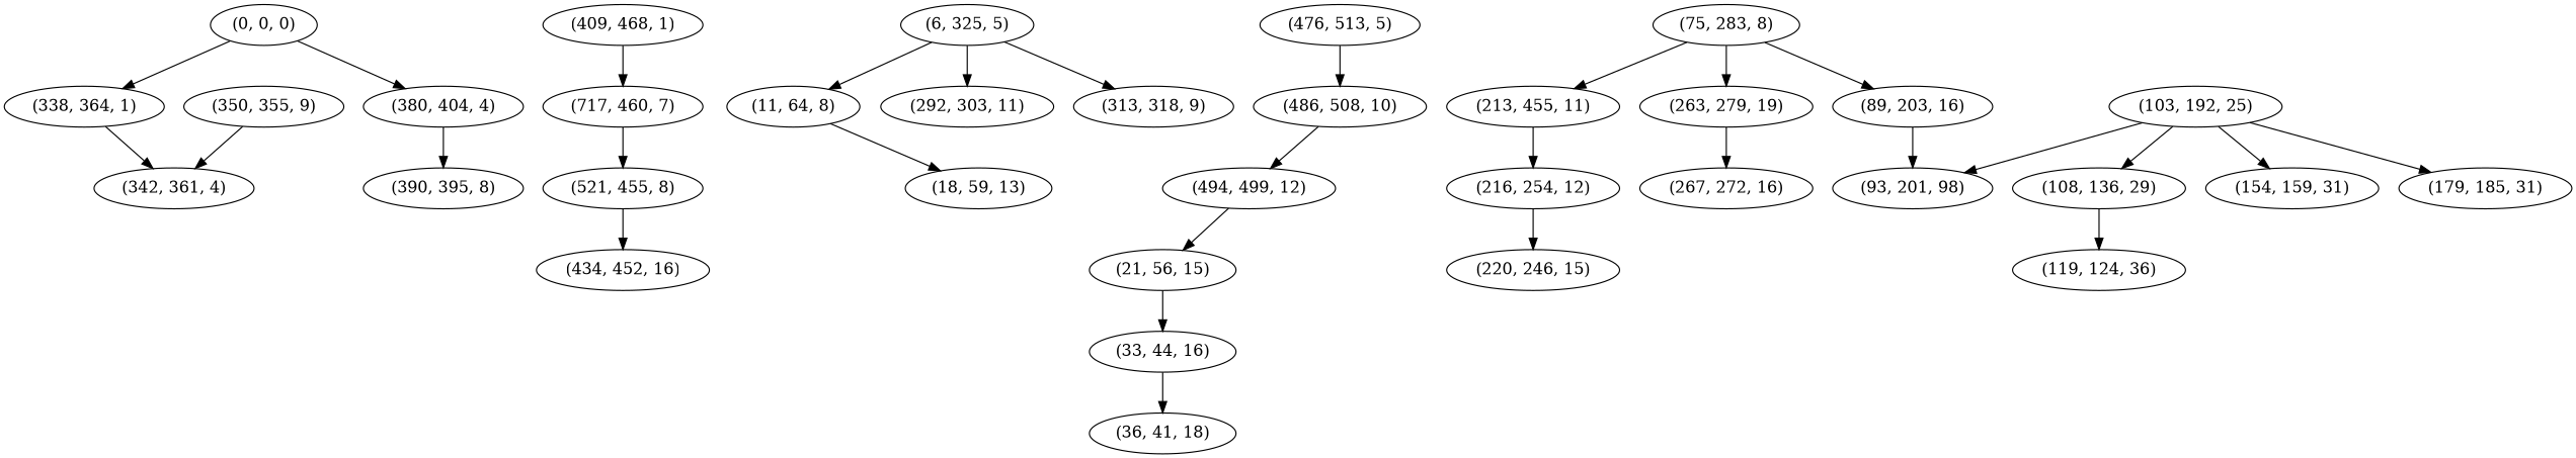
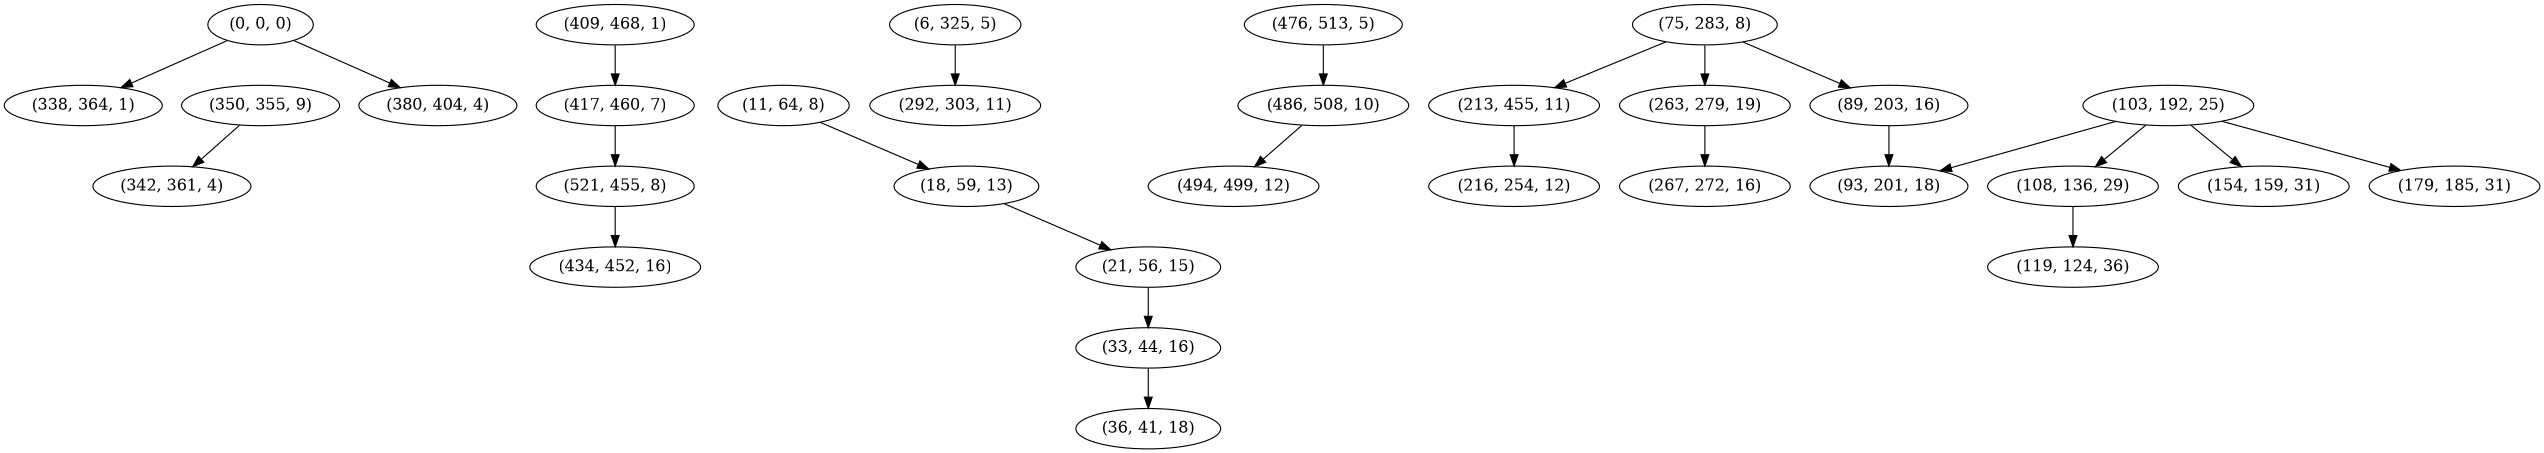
  digraph {
    "(0, 0, 0)"
    "(338, 364, 1)"
    "(380, 404, 4)"
    "(342, 361, 4)"
-   "(390, 395, 8)"
    "(409, 468, 1)"
-   "(417, 460, 7)" [label="(717, 460, 7)"]
+   "(417, 460, 7)"
    n8 [label="(486, 508, 10)"]
    "(476, 513, 5)"
    "(6, 325, 5)"
    "(11, 64, 8)"
    "(292, 303, 11)"
-   "(313, 318, 9)"
    "(18, 59, 13)"
    "(75, 283, 8)"
    "(89, 203, 16)"
    n17 [label="(213, 455, 11)"]
    n18 [label="(263, 279, 19)"]
    "(21, 56, 15)"
    "(33, 44, 16)"
    "(36, 41, 18)"
-   "(93, 201, 18)" [label="(93, 201, 98)"]
+   "(93, 201, 18)"
    "(216, 254, 12)"
    "(267, 272, 16)"
    "(103, 192, 25)"
    "(108, 136, 29)"
    n27 [label="(154, 159, 31)"]
    "(179, 185, 31)"
    "(119, 124, 36)"
-   "(220, 246, 15)"
    "(350, 355, 9)"
    n32 [label="(521, 455, 8)"]
    n33 [label="(434, 452, 16)"]
    "(494, 499, 12)"
    "(0, 0, 0)" -> "(338, 364, 1)"
    "(0, 0, 0)" -> "(380, 404, 4)"
-   "(338, 364, 1)" -> "(342, 361, 4)"
-   "(380, 404, 4)" -> "(390, 395, 8)"
    "(409, 468, 1)" -> "(417, 460, 7)"
    "(417, 460, 7)" -> n32
    n8 -> "(494, 499, 12)"
    "(476, 513, 5)" -> n8
-   "(6, 325, 5)" -> "(11, 64, 8)"
    "(6, 325, 5)" -> "(292, 303, 11)"
-   "(6, 325, 5)" -> "(313, 318, 9)"
    "(11, 64, 8)" -> "(18, 59, 13)"
-   "(494, 499, 12)" -> "(21, 56, 15)"
+   "(18, 59, 13)" -> "(21, 56, 15)"
    "(75, 283, 8)" -> "(89, 203, 16)"
    "(75, 283, 8)" -> n17
    "(75, 283, 8)" -> n18
    "(89, 203, 16)" -> "(93, 201, 18)"
    n17 -> "(216, 254, 12)"
    n18 -> "(267, 272, 16)"
    "(21, 56, 15)" -> "(33, 44, 16)"
    "(33, 44, 16)" -> "(36, 41, 18)"
-   "(216, 254, 12)" -> "(220, 246, 15)"
    "(103, 192, 25)" -> "(93, 201, 18)"
    "(103, 192, 25)" -> "(108, 136, 29)"
    "(103, 192, 25)" -> n27
    "(103, 192, 25)" -> "(179, 185, 31)"
    "(108, 136, 29)" -> "(119, 124, 36)"
    "(350, 355, 9)" -> "(342, 361, 4)"
    n32 -> n33
  }
